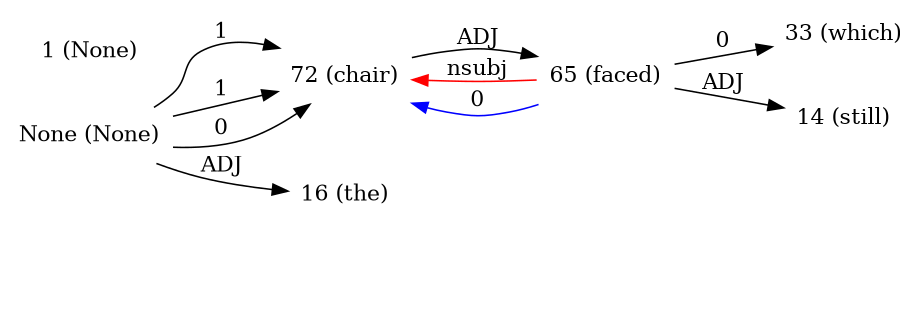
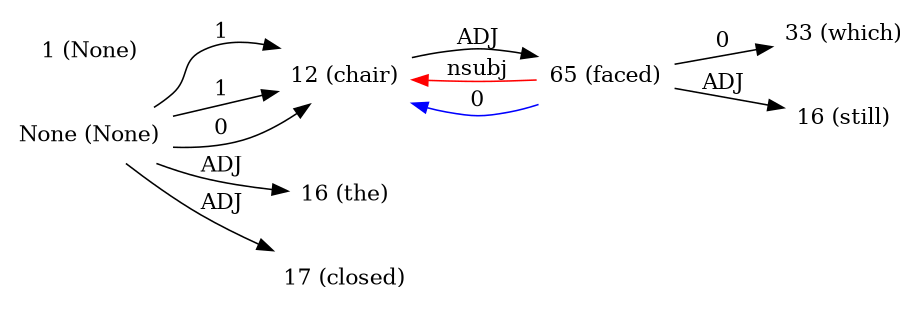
  digraph {
    rankdir=LR
    node [shape=plaintext]
    edge [dir=forward]
    n1 [label="None (None)"]
-   n2 [label="72 (chair)"]
+   n2 [label="12 (chair)"]
    n3 [label="16 (the)"]
+   n4 [label="17 (closed)"]
    n5 [label="65 (faced)"]
    n6 [label="33 (which)"]
-   n7 [label="14 (still)"]
+   n7 [label="16 (still)"]
    n8 [label="1 (None)"]
    n1 -> n2 [label=1]
    n1 -> n2 [label=1]
    n1 -> n2 [label=0]
    n1 -> n3 [label=ADJ]
+   n1 -> n4 [label=ADJ]
    n2 -> n5 [label=ADJ]
    n5 -> n2 [color=red label=nsubj]
    n5 -> n2 [color=blue label=0]
    n5 -> n6 [label=0]
    n5 -> n7 [label=ADJ]
  }
